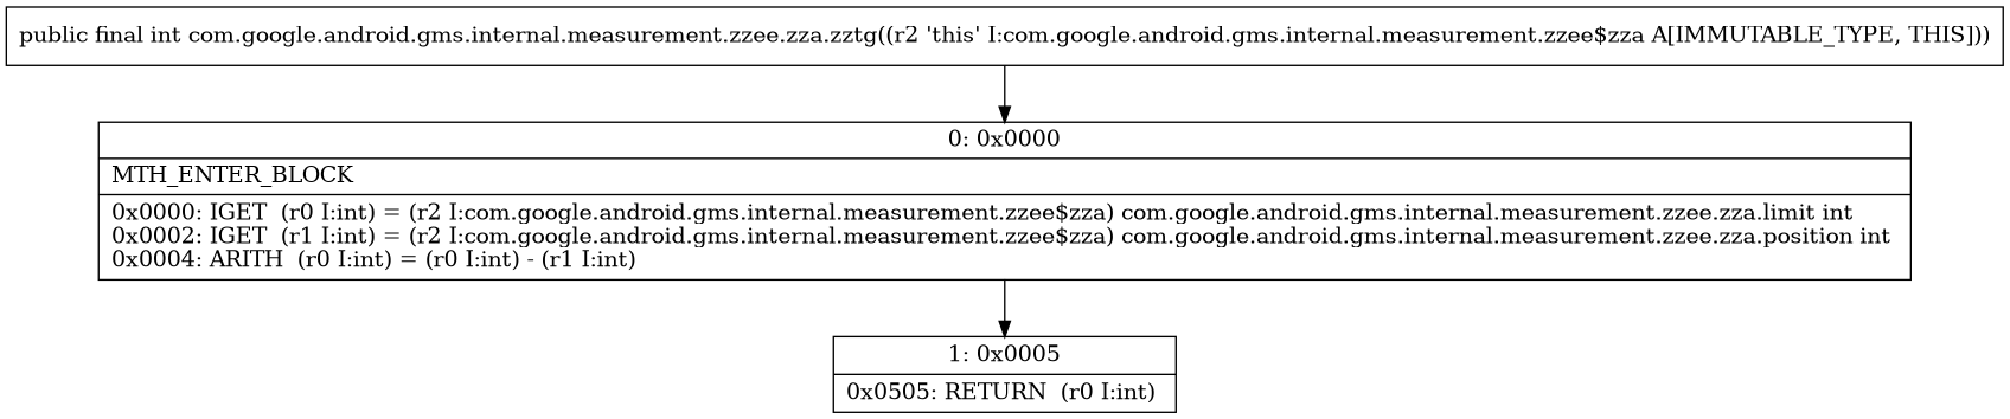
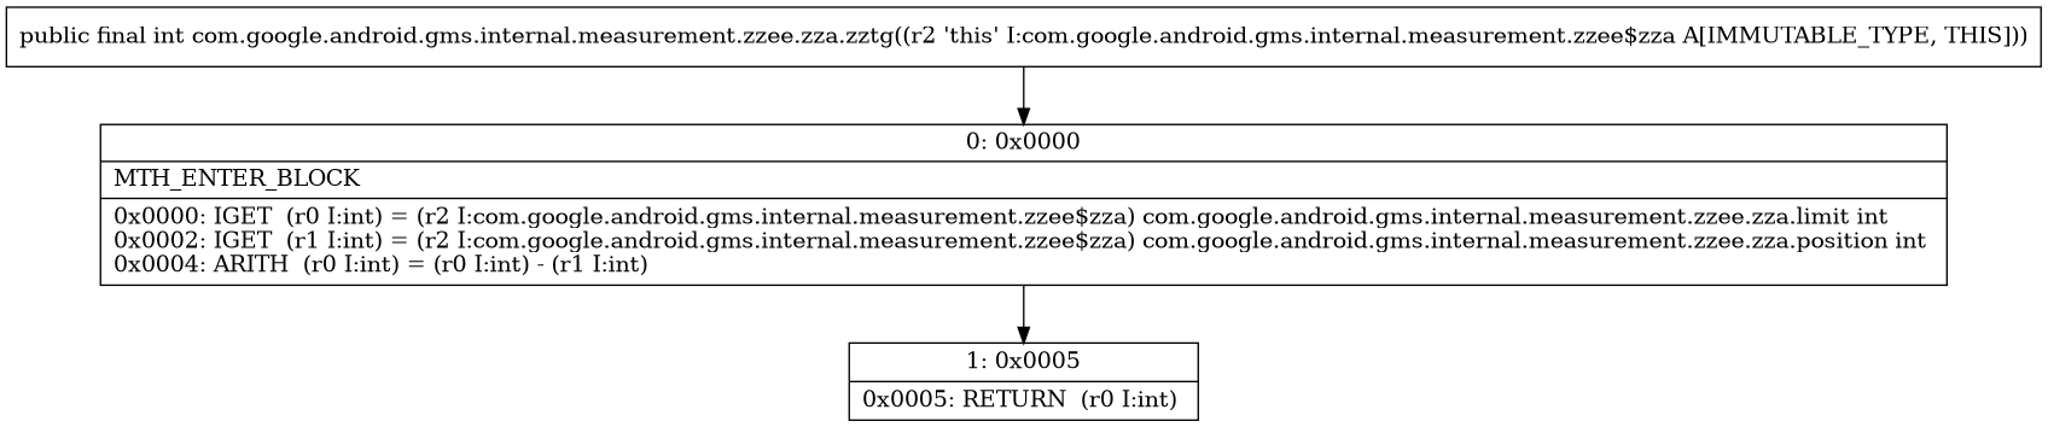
  digraph {
    node [shape=record]
    n1 [label="{0\:\ 0x0000|MTH_ENTER_BLOCK\l|0x0000: IGET  (r0 I:int) = (r2 I:com.google.android.gms.internal.measurement.zzee$zza) com.google.android.gms.internal.measurement.zzee.zza.limit int \l0x0002: IGET  (r1 I:int) = (r2 I:com.google.android.gms.internal.measurement.zzee$zza) com.google.android.gms.internal.measurement.zzee.zza.position int \l0x0004: ARITH  (r0 I:int) = (r0 I:int) \- (r1 I:int) \l}"]
-   n2 [label="{1\:\ 0x0005|0x0505: RETURN  (r0 I:int) \l}"]
+   n2 [label="{1\:\ 0x0005|0x0005: RETURN  (r0 I:int) \l}"]
    n3 [label="{public final int com.google.android.gms.internal.measurement.zzee.zza.zztg((r2 'this' I:com.google.android.gms.internal.measurement.zzee$zza A[IMMUTABLE_TYPE, THIS])) }"]
    n1 -> n2
    n3 -> n1
  }
